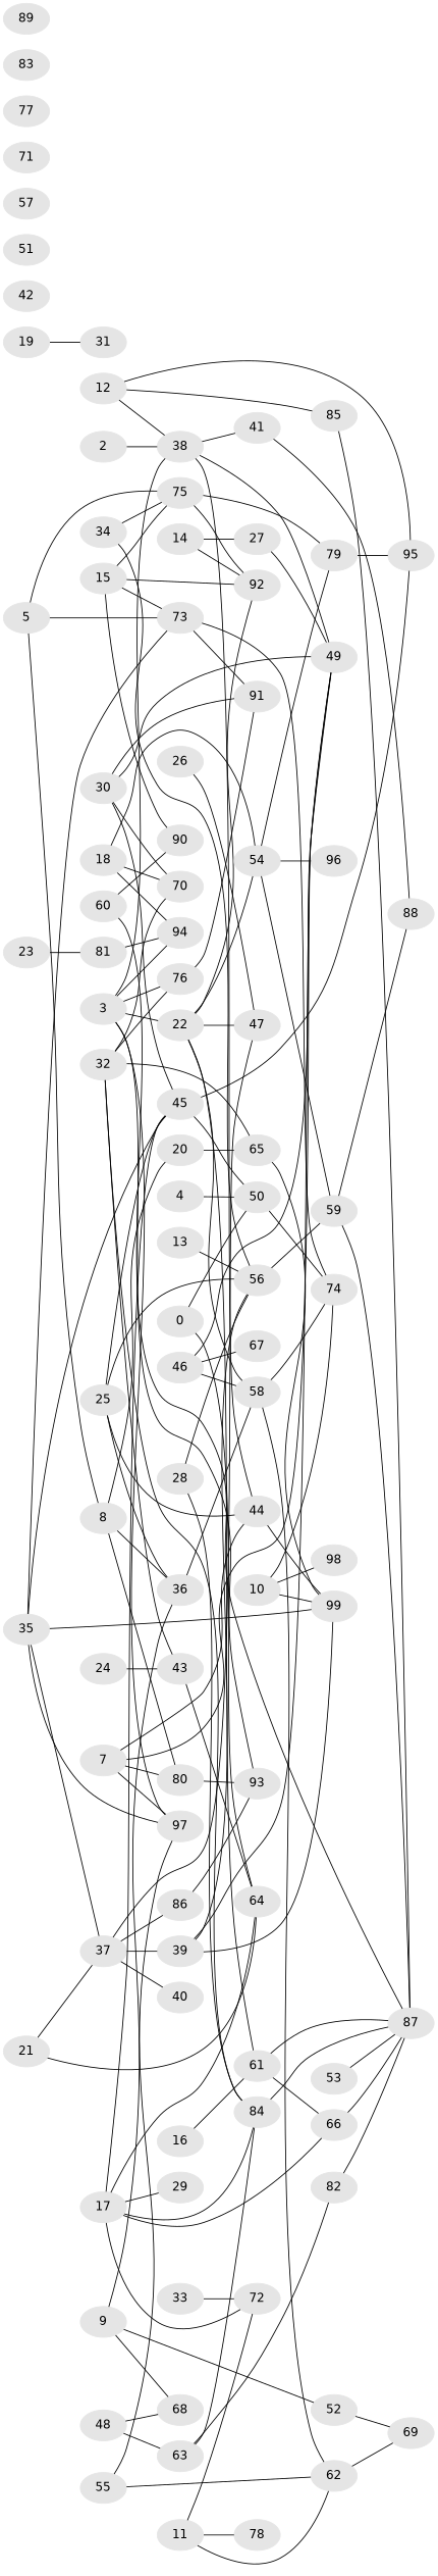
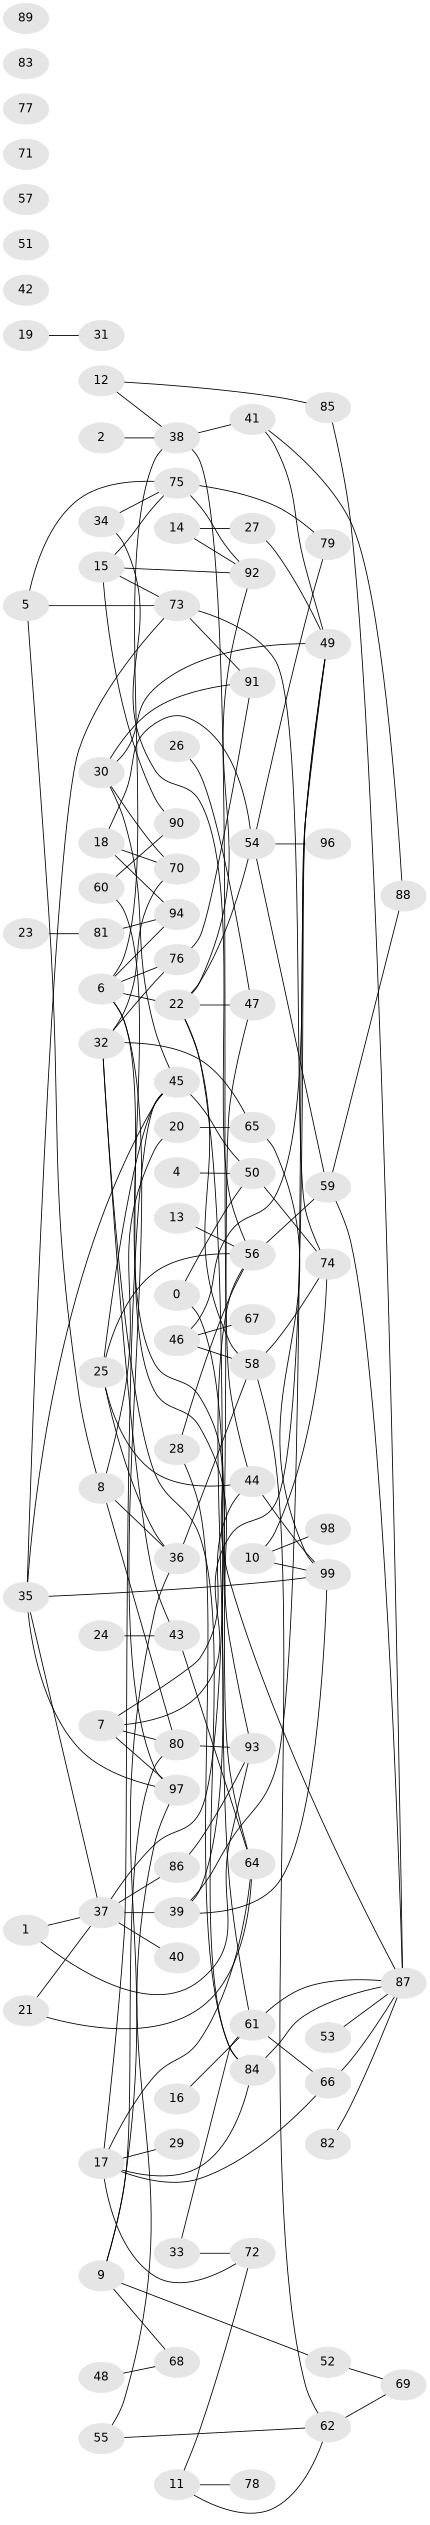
  graph {
    fontname="DejaVu Sans"
    rankdir=LR
    node [color=gray90 fontname="DejaVu Sans" style=filled]
    edge [fontname="DejaVu Sans"]
+   1
    37
    93
    47
    39
    40
    86
    2
    38
    44
    41
-   3
+   3 [label=6]
    22
    76
    94
    97
    92
    61
    54
    58
    91
    4
    50
    74
-   63
    84
    82
    5
    8
    73
    75
    80
    20
    36
    79
    n36 [label=0]
    64
    7
    49
    99
    65
    9
    52
    68
    69
    10
    98
    11
    62
    72
    78
    12
    85
-   95
    87
    13
    56
    59
    14
    27
    15
    90
    16
    66
    17
    29
    45
    18
    70
    96
    19
    31
    21
    23
    81
    24
    43
    25
    26
    28
    30
    32
    33
    34
    35
    88
    42
    46
    67
    48
    51
    53
    55
    57
    60
    71
    77
    83
    89
+   1 -- 37
+   1 -- 93
    37 -- 47
    37 -- 39
    37 -- 40
    37 -- 86
    39 -- 49
    39 -- 99
    39 -- 56
    86 -- 93
    2 -- 38
    38 -- 44
    38 -- 41
    44 -- 99
-   38 -- 49
+   41 -- 49
    41 -- 88
    3 -- 93
    3 -- 38
    3 -- 22
    3 -- 76
    3 -- 94
    3 -- 97
    22 -- 47
    22 -- 92
    22 -- 61
    22 -- 54
    22 -- 58
    76 -- 91
    61 -- 87
    61 -- 66
    54 -- 79
    54 -- 59
    54 -- 96
    58 -- 74
    58 -- 62
    4 -- 50
    50 -- 74
-   63 -- 84
-   63 -- 82
    84 -- 87
    82 -- 87
    5 -- 8
    5 -- 73
    5 -- 75
    8 -- 80
    8 -- 20
    8 -- 36
    73 -- 91
    73 -- 74
    75 -- 92
    75 -- 79
    80 -- 93
    20 -- 65
    36 -- 58
-   79 -- 95
    n36 -- 50
    n36 -- 64
    7 -- 44
    7 -- 97
    7 -- 80
    7 -- 49
    65 -- 99
+   9 -- 80
    9 -- 36
    9 -- 52
    9 -- 68
    52 -- 69
    10 -- 74
    10 -- 99
    10 -- 98
    11 -- 62
    11 -- 72
    11 -- 78
    62 -- 69
    12 -- 38
    12 -- 85
-   12 -- 95
    85 -- 87
    13 -- 56
    56 -- 59
    59 -- 87
    59 -- 88
    14 -- 92
    14 -- 27
    27 -- 49
    15 -- 92
    15 -- 73
    15 -- 75
    15 -- 90
    16 -- 61
    66 -- 87
    17 -- 84
    17 -- 64
    17 -- 72
    17 -- 66
    17 -- 29
    17 -- 45
    45 -- 50
-   45 -- 95
    18 -- 94
    18 -- 54
    18 -- 70
    19 -- 31
    21 -- 37
    21 -- 64
    23 -- 81
    81 -- 94
    24 -- 43
    43 -- 64
    25 -- 44
    25 -- 36
    25 -- 56
    25 -- 45
    26 -- 47
    28 -- 84
    28 -- 56
    30 -- 91
    30 -- 49
    30 -- 45
    30 -- 70
    32 -- 76
    32 -- 84
    32 -- 65
    32 -- 70
    32 -- 43
+   33 -- 61
    33 -- 72
    34 -- 75
    34 -- 56
    35 -- 37
    35 -- 97
    35 -- 73
    35 -- 99
    35 -- 45
    46 -- 58
    46 -- 49
    46 -- 67
-   48 -- 63
    48 -- 68
    53 -- 87
    55 -- 97
    55 -- 62
    60 -- 87
    60 -- 90
  }
